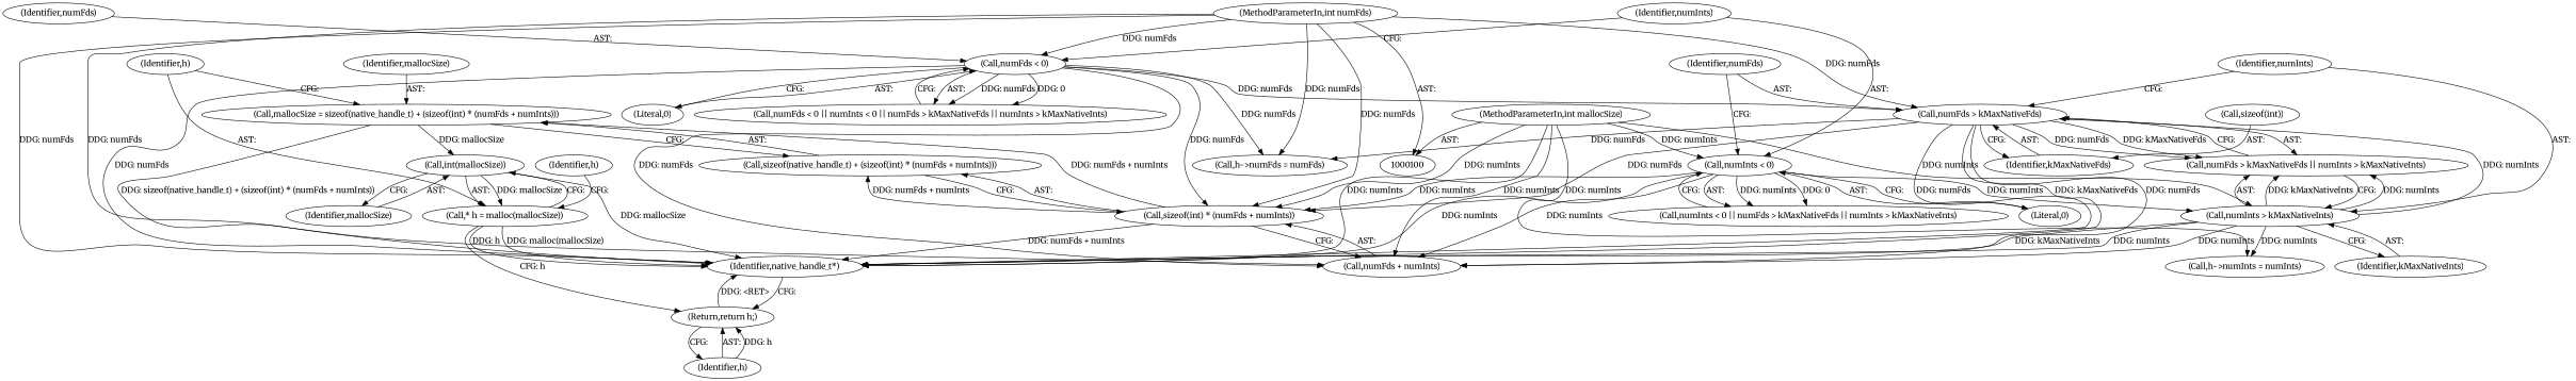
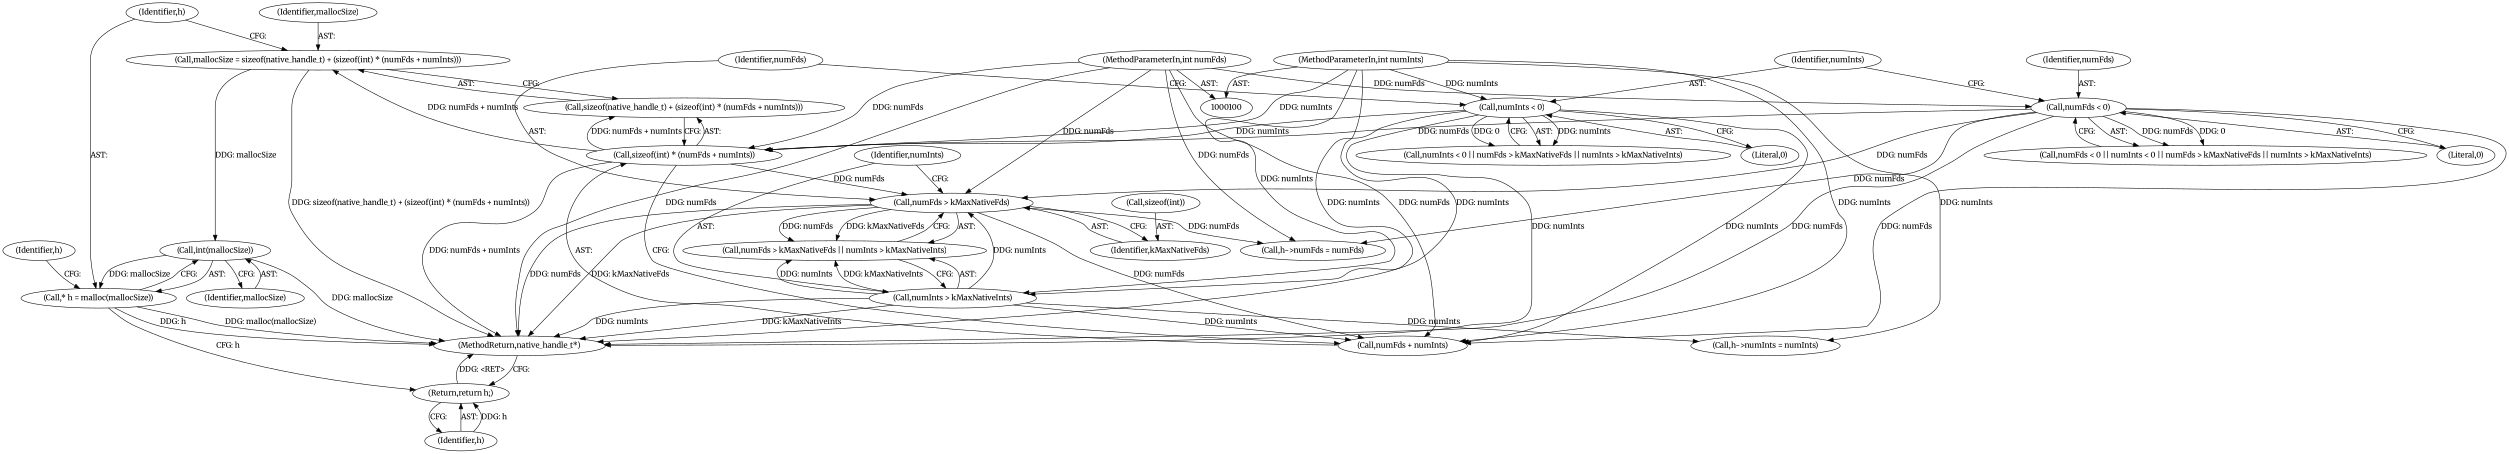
  digraph {
    fontname=Merriweather
    node [fontname=Merriweather]
    edge [fontname=Merriweather]
    n1 [label="(Call,mallocSize = sizeof(native_handle_t) + (sizeof(int) * (numFds + numInts)))"]
    n2 [label="(Call,int(mallocSize))"]
-   n3 [label="(Identifier,native_handle_t*)"]
+   n3 [label="(MethodReturn,native_handle_t*)"]
    n4 [label="(Call,sizeof(native_handle_t) + (sizeof(int) * (numFds + numInts)))"]
    n5 [label="(Call,* h = malloc(mallocSize))"]
    n6 [label="(Identifier,mallocSize)"]
    n7 [label="(Return,return h;)"]
    n8 [label="(Call,sizeof(int) * (numFds + numInts))"]
    n9 [label="(Call,numFds + numInts)"]
    n10 [label="(Call,numFds < 0)"]
    n11 [label="(Call,numFds > kMaxNativeFds)"]
    n12 [label="(Literal,0)"]
    n13 [label="(Call,h->numFds = numFds)"]
    n14 [label="(Call,numFds < 0 || numInts < 0 || numFds > kMaxNativeFds || numInts > kMaxNativeInts)"]
    n15 [label="(Call,numFds > kMaxNativeFds || numInts > kMaxNativeInts)"]
    n16 [label="(Identifier,kMaxNativeFds)"]
    n17 [label="(MethodParameterIn,int numFds)"]
    1000100
    n19 [label="(Call,numInts > kMaxNativeInts)"]
-   n20 [label="(Identifier,kMaxNativeInts)"]
    n21 [label="(Call,h->numInts = numInts)"]
    n22 [label="(Call,numInts < 0)"]
    n23 [label="(Literal,0)"]
    n24 [label="(Call,numInts < 0 || numFds > kMaxNativeFds || numInts > kMaxNativeInts)"]
-   n25 [label="(MethodParameterIn,int mallocSize)"]
+   n25 [label="(MethodParameterIn,int numInts)"]
    n26 [label="(Identifier,h)"]
    n27 [label="(Identifier,h)"]
    n28 [label="(Identifier,mallocSize)"]
    n29 [label="(Identifier,numFds)"]
    n30 [label="(Identifier,numInts)"]
    n31 [label="(Identifier,numFds)"]
    n32 [label="(Identifier,numInts)"]
    n33 [label="(Identifier,h)"]
    n34 [label="(Call,sizeof(int))"]
    n1 -> n2 [label="DDG: mallocSize"]
    n1 -> n3 [label="DDG: sizeof(native_handle_t) + (sizeof(int) * (numFds + numInts))"]
    n1 -> n4 [label="CFG: "]
    n2 -> n3 [label="DDG: mallocSize"]
    n2 -> n5 [label="AST: "]
    n2 -> n5 [label="DDG: mallocSize"]
    n2 -> n6 [label="CFG: "]
    n3 -> n7 [label="CFG: "]
    n4 -> n1 [label="AST: "]
    n4 -> n8 [label="CFG: "]
    n5 -> n2 [label="CFG: "]
    n5 -> n3 [label="DDG: malloc(mallocSize)"]
    n5 -> n3 [label="DDG: h"]
    n5 -> n7 [label="CFG: h"]
    n6 -> n2 [label="AST: "]
    n7 -> n3 [label="DDG: <RET>"]
    n7 -> n26 [label="CFG: "]
    n8 -> n1 [label="DDG: numFds + numInts"]
    n8 -> n3 [label="DDG: numFds + numInts"]
    n8 -> n4 [label="AST: "]
    n8 -> n4 [label="DDG: numFds + numInts"]
    n8 -> n9 [label="CFG: "]
    n9 -> n8 [label="AST: "]
    n10 -> n3 [label="DDG: numFds"]
    n10 -> n8 [label="DDG: numFds"]
    n10 -> n9 [label="DDG: numFds"]
    n10 -> n11 [label="DDG: numFds"]
    n10 -> n12 [label="CFG: "]
    n10 -> n13 [label="DDG: numFds"]
    n10 -> n14 [label="AST: "]
    n10 -> n14 [label="DDG: numFds"]
    n10 -> n14 [label="DDG: 0"]
    n11 -> n3 [label="DDG: numFds"]
    n11 -> n3 [label="DDG: kMaxNativeFds"]
-   n11 -> n8 [label="DDG: numFds"]
+   n8 -> n11 [label="DDG: numFds"]
    n11 -> n9 [label="DDG: numFds"]
    n11 -> n13 [label="DDG: numFds"]
    n11 -> n15 [label="AST: "]
    n11 -> n15 [label="DDG: numFds"]
    n11 -> n15 [label="DDG: kMaxNativeFds"]
    n11 -> n16 [label="CFG: "]
    n12 -> n10 [label="AST: "]
    n14 -> n10 [label="CFG: "]
    n15 -> n11 [label="CFG: "]
    n15 -> n19 [label="CFG: "]
    n16 -> n11 [label="AST: "]
    n17 -> n3 [label="DDG: numFds"]
    n17 -> n8 [label="DDG: numFds"]
    n17 -> n9 [label="DDG: numFds"]
    n17 -> n10 [label="DDG: numFds"]
    n17 -> n11 [label="DDG: numFds"]
    n17 -> n13 [label="DDG: numFds"]
    n17 -> 1000100 [label="AST: "]
    n19 -> n3 [label="DDG: numInts"]
    n19 -> n3 [label="DDG: kMaxNativeInts"]
    n19 -> n9 [label="DDG: numInts"]
    n19 -> n11 [label="DDG: numInts"]
    n19 -> n15 [label="AST: "]
    n19 -> n15 [label="DDG: numInts"]
    n19 -> n15 [label="DDG: kMaxNativeInts"]
-   n19 -> n20 [label="CFG: "]
    n19 -> n21 [label="DDG: numInts"]
-   n20 -> n19 [label="AST: "]
    n22 -> n3 [label="DDG: numInts"]
    n22 -> n8 [label="DDG: numInts"]
    n22 -> n9 [label="DDG: numInts"]
    n22 -> n19 [label="DDG: numInts"]
    n22 -> n23 [label="CFG: "]
    n22 -> n24 [label="AST: "]
    n22 -> n24 [label="DDG: numInts"]
    n22 -> n24 [label="DDG: 0"]
    n23 -> n22 [label="AST: "]
    n24 -> n22 [label="CFG: "]
    n25 -> n3 [label="DDG: numInts"]
    n25 -> n8 [label="DDG: numInts"]
    n25 -> n9 [label="DDG: numInts"]
    n25 -> 1000100 [label="AST: "]
    n25 -> n19 [label="DDG: numInts"]
    n25 -> n21 [label="DDG: numInts"]
    n25 -> n22 [label="DDG: numInts"]
    n26 -> n7 [label="AST: "]
    n26 -> n7 [label="DDG: h"]
    n27 -> n1 [label="CFG: "]
    n27 -> n5 [label="AST: "]
    n28 -> n1 [label="AST: "]
    n29 -> n10 [label="AST: "]
    n30 -> n10 [label="CFG: "]
    n30 -> n22 [label="AST: "]
    n31 -> n11 [label="AST: "]
    n31 -> n22 [label="CFG: "]
    n32 -> n11 [label="CFG: "]
    n32 -> n19 [label="AST: "]
    n33 -> n5 [label="CFG: "]
    n34 -> n16 [label="AST: "]
  }
